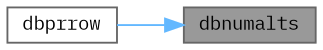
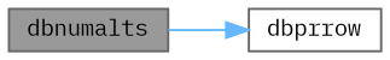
  digraph {
    rankdir=RL
    fontname="IBM Plex Mono"
    node [fontname="IBM Plex Mono" fontsize=10 shape=box style=filled]
    n1 [color=gray40 fillcolor=grey60 fontcolor=black height=0.2 label=dbnumalts width=0.4]
    n2 [color=grey40 fillcolor=white height=0.2 label=dbprrow width=0.4]
-   n1 -> n2 [color=steelblue1 dir=back fontname="IBM Plex Mono" fontsize=10 labelfontname=Helvetica labelfontsize=10 style=solid]
+   n2 -> n1 [color=steelblue1 dir=back fontname="IBM Plex Mono" fontsize=10 labelfontname=Helvetica labelfontsize=10 style=solid]
  }
